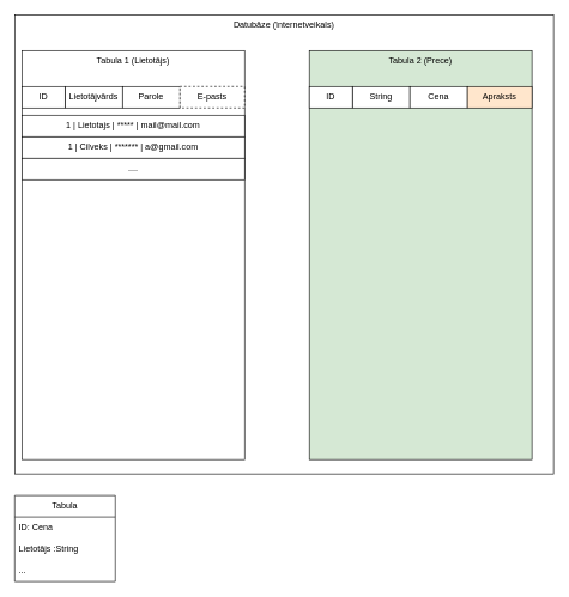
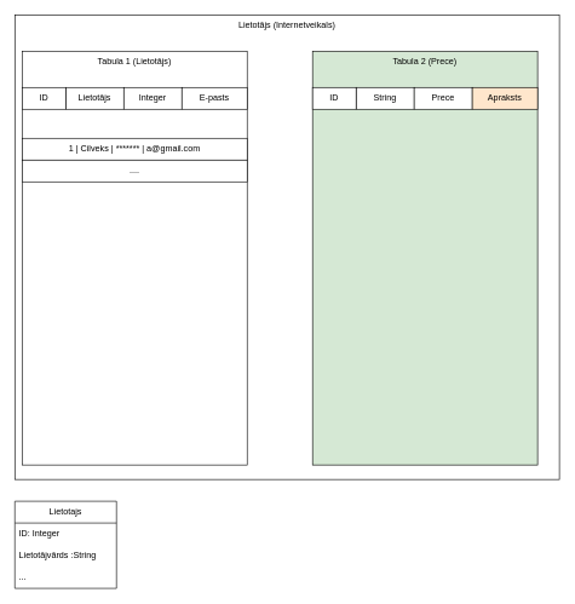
  <mxCell id="0" />
  <mxCell id="1" parent="0" />
- <mxCell id="2" value="Datubāze (Internetveikals)" style="rounded=0;whiteSpace=wrap;html=1;verticalAlign=top;" vertex="1" parent="1"><mxGeometry x="20" y="20" width="750" height="640" as="geometry" /></mxCell>
+ <mxCell id="2" value="Lietotājs (Internetveikals)" style="rounded=0;whiteSpace=wrap;html=1;verticalAlign=top;" vertex="1" parent="1"><mxGeometry x="20" y="20" width="750" height="640" as="geometry" /></mxCell>
  <mxCell id="3" value="&lt;div&gt;Tabula 1 (Lietotājs)&lt;/div&gt;" style="rounded=0;whiteSpace=wrap;html=1;verticalAlign=top;" vertex="1" parent="1"><mxGeometry x="30" y="70" width="310" height="570" as="geometry" /></mxCell>
  <mxCell id="4" value="Tabula 2 (Prece)" style="rounded=0;whiteSpace=wrap;html=1;verticalAlign=top;fillColor=#d5e8d4;" vertex="1" parent="1"><mxGeometry x="430" y="70" width="310" height="570" as="geometry" /></mxCell>
- <mxCell id="5" value="Lietotājvārds" style="rounded=0;whiteSpace=wrap;html=1;" vertex="1" parent="1"><mxGeometry x="90" y="120" width="80" height="30" as="geometry" /></mxCell>
+ <mxCell id="5" value="Lietotājs" style="rounded=0;whiteSpace=wrap;html=1;" vertex="1" parent="1"><mxGeometry x="90" y="120" width="80" height="30" as="geometry" /></mxCell>
  <mxCell id="6" value="ID" style="rounded=0;whiteSpace=wrap;html=1;" vertex="1" parent="1"><mxGeometry x="30" y="120" width="60" height="30" as="geometry" /></mxCell>
- <mxCell id="7" value="Parole" style="rounded=0;whiteSpace=wrap;html=1;" vertex="1" parent="1"><mxGeometry x="170" y="120" width="80" height="30" as="geometry" /></mxCell>
- <mxCell id="8" value="E-pasts" style="rounded=0;whiteSpace=wrap;html=1;dashed=1;" vertex="1" parent="1"><mxGeometry x="250" y="120" width="90" height="30" as="geometry" /></mxCell>
+ <mxCell id="7" value="Integer" style="rounded=0;whiteSpace=wrap;html=1;" vertex="1" parent="1"><mxGeometry x="170" y="120" width="80" height="30" as="geometry" /></mxCell>
+ <mxCell id="8" value="E-pasts" style="rounded=0;whiteSpace=wrap;html=1;" vertex="1" parent="1"><mxGeometry x="250" y="120" width="90" height="30" as="geometry" /></mxCell>
  <mxCell id="9" value="String" style="rounded=0;whiteSpace=wrap;html=1;" vertex="1" parent="1"><mxGeometry x="490" y="120" width="80" height="30" as="geometry" /></mxCell>
  <mxCell id="10" value="ID" style="rounded=0;whiteSpace=wrap;html=1;" vertex="1" parent="1"><mxGeometry x="430" y="120" width="60" height="30" as="geometry" /></mxCell>
- <mxCell id="11" value="Cena" style="rounded=0;whiteSpace=wrap;html=1;" vertex="1" parent="1"><mxGeometry x="570" y="120" width="80" height="30" as="geometry" /></mxCell>
+ <mxCell id="11" value="Prece" style="rounded=0;whiteSpace=wrap;html=1;" vertex="1" parent="1"><mxGeometry x="570" y="120" width="80" height="30" as="geometry" /></mxCell>
  <mxCell id="12" value="Apraksts" style="rounded=0;whiteSpace=wrap;html=1;fillColor=#ffe6cc;" vertex="1" parent="1"><mxGeometry x="650" y="120" width="90" height="30" as="geometry" /></mxCell>
- <mxCell id="13" value="1 | Lietotajs | ***** | mail@mail.com" style="rounded=0;whiteSpace=wrap;html=1;" vertex="1" parent="1"><mxGeometry x="30" y="160" width="310" height="30" as="geometry" /></mxCell>
  <mxCell id="14" value="1 | Cilveks | ******* | a@gmail.com" style="rounded=0;whiteSpace=wrap;html=1;" vertex="1" parent="1"><mxGeometry x="30" y="190" width="310" height="30" as="geometry" /></mxCell>
  <mxCell id="15" value="...." style="rounded=0;whiteSpace=wrap;html=1;" vertex="1" parent="1"><mxGeometry x="30" y="220" width="310" height="30" as="geometry" /></mxCell>
- <mxCell id="16" value="Tabula" style="swimlane;fontStyle=0;childLayout=stackLayout;horizontal=1;startSize=30;horizontalStack=0;resizeParent=1;resizeParentMax=0;resizeLast=0;collapsible=1;marginBottom=0;whiteSpace=wrap;html=1;" vertex="1" parent="1"><mxGeometry x="20" y="690" width="140" height="120" as="geometry" /></mxCell>
- <mxCell id="17" value="ID: Cena" style="text;strokeColor=none;fillColor=none;align=left;verticalAlign=middle;spacingLeft=4;spacingRight=4;overflow=hidden;points=[[0,0.5],[1,0.5]];portConstraint=eastwest;rotatable=0;whiteSpace=wrap;html=1;" vertex="1" parent="16"><mxGeometry y="30" width="140" height="30" as="geometry" /></mxCell>
- <mxCell id="18" value="Lietotājs :String" style="text;strokeColor=none;fillColor=none;align=left;verticalAlign=middle;spacingLeft=4;spacingRight=4;overflow=hidden;points=[[0,0.5],[1,0.5]];portConstraint=eastwest;rotatable=0;whiteSpace=wrap;html=1;" vertex="1" parent="16"><mxGeometry y="60" width="140" height="30" as="geometry" /></mxCell>
+ <mxCell id="16" value="Lietotajs" style="swimlane;fontStyle=0;childLayout=stackLayout;horizontal=1;startSize=30;horizontalStack=0;resizeParent=1;resizeParentMax=0;resizeLast=0;collapsible=1;marginBottom=0;whiteSpace=wrap;html=1;" vertex="1" parent="1"><mxGeometry x="20" y="690" width="140" height="120" as="geometry" /></mxCell>
+ <mxCell id="17" value="ID: Integer" style="text;strokeColor=none;fillColor=none;align=left;verticalAlign=middle;spacingLeft=4;spacingRight=4;overflow=hidden;points=[[0,0.5],[1,0.5]];portConstraint=eastwest;rotatable=0;whiteSpace=wrap;html=1;" vertex="1" parent="16"><mxGeometry y="30" width="140" height="30" as="geometry" /></mxCell>
+ <mxCell id="18" value="Lietotājvārds :String" style="text;strokeColor=none;fillColor=none;align=left;verticalAlign=middle;spacingLeft=4;spacingRight=4;overflow=hidden;points=[[0,0.5],[1,0.5]];portConstraint=eastwest;rotatable=0;whiteSpace=wrap;html=1;" vertex="1" parent="16"><mxGeometry y="60" width="140" height="30" as="geometry" /></mxCell>
  <mxCell id="19" value="..." style="text;strokeColor=none;fillColor=none;align=left;verticalAlign=middle;spacingLeft=4;spacingRight=4;overflow=hidden;points=[[0,0.5],[1,0.5]];portConstraint=eastwest;rotatable=0;whiteSpace=wrap;html=1;" vertex="1" parent="16"><mxGeometry y="90" width="140" height="30" as="geometry" /></mxCell>
